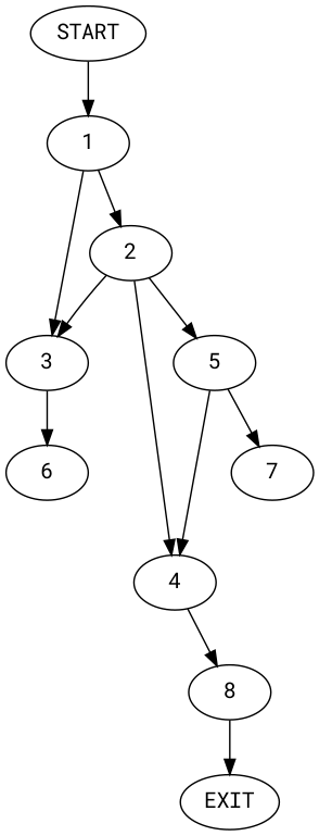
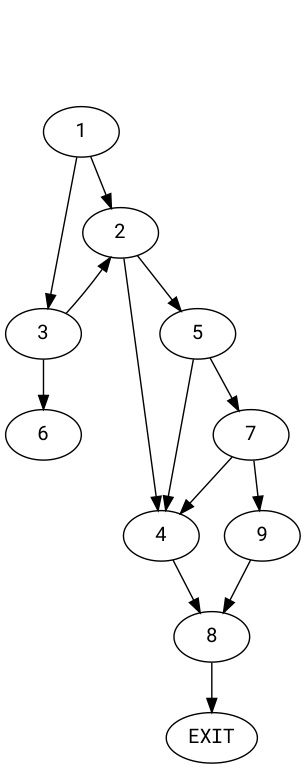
  digraph {
    fontname="Roboto Mono"
    node [fontname="Roboto Mono"]
    edge [fontname="Roboto Mono"]
-   n1 [label=START]
    1
    2
    3
    n5 [label=EXIT]
    4
    5
    6
    8
    7
-   n1 -> 1
+   9
    1 -> 2
    1 -> 3
    2 -> 4
    2 -> 5
-   2 -> 3
+   3 -> 2
    3 -> 6
    4 -> 8
    5 -> 4
    5 -> 7
    8 -> n5
+   7 -> 4
+   7 -> 9
+   9 -> 8
  }
